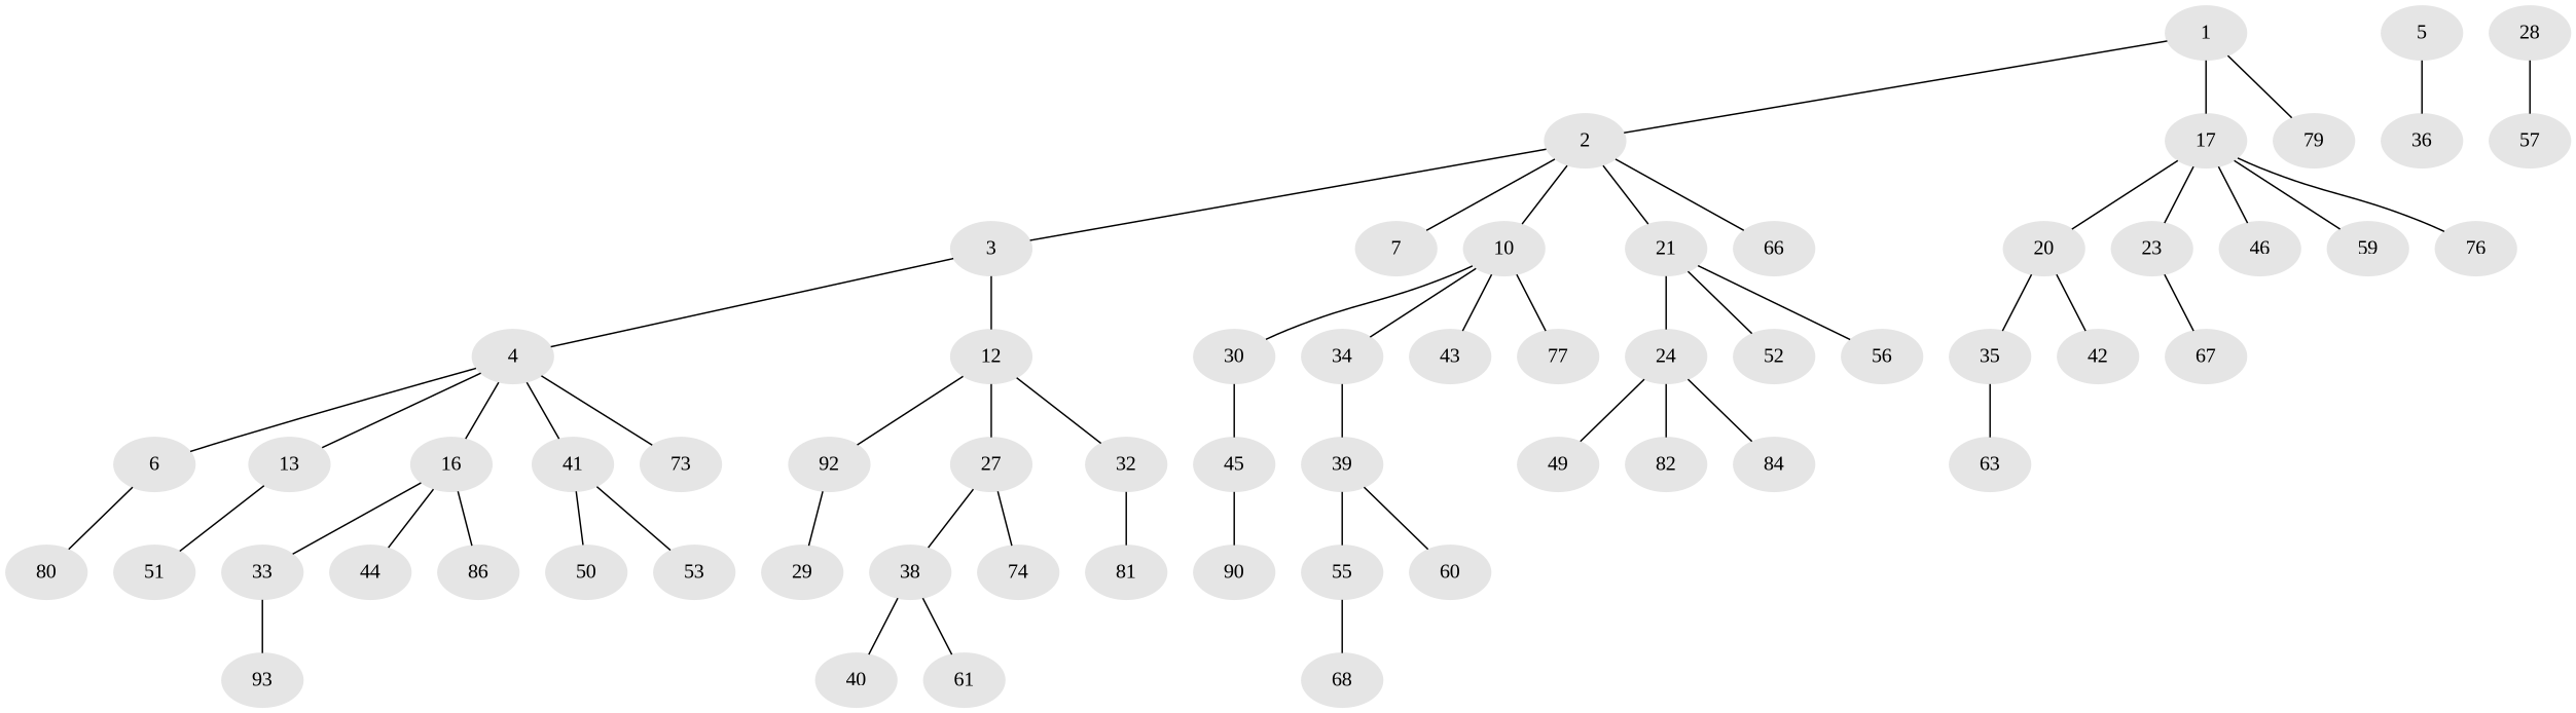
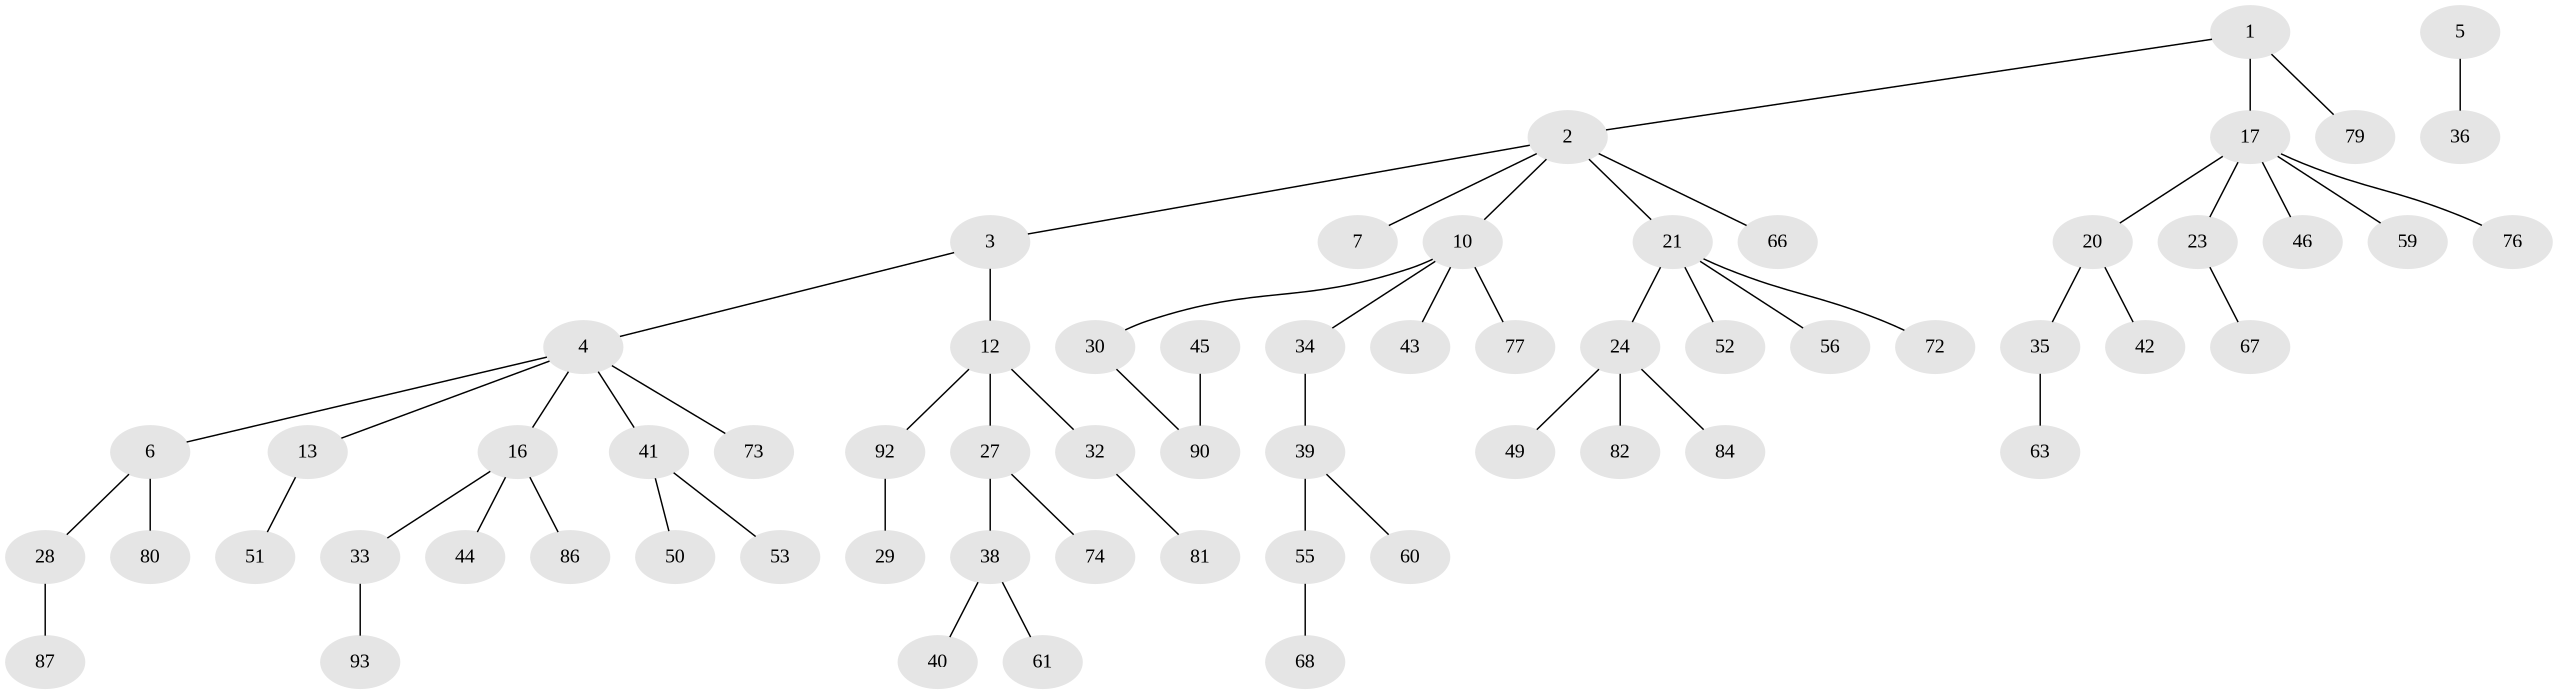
  graph {
    fontname="Liberation Serif"
    node [color=gray90 fontname="Liberation Serif" style=filled]
    edge [fontname="Liberation Serif"]
    1 [super="+26"]
    2 [super="+14"]
    17 [super="+19"]
    79
    3 [super="+9"]
    7
    10 [super="+11"]
    21 [super="+25"]
    66
    20 [super="+31"]
    23 [super="+65"]
    46
    59
    76
    4 [super="+58"]
    12 [super="+18"]
    5 [super="+15"]
    36
    30
    34 [super="+88"]
    43
    77
    24 [super="+57"]
    52
    56 [super="+85"]
+   72
    6 [super="+8"]
    13 [super="+69"]
    16 [super="+54"]
    41 [super="+48"]
    73
    n32 [label=92]
    27 [super="+64"]
    32 [super="+37"]
    28 [super="+70"]
    80
    51
    33 [super="+71"]
    44
    86
    50
    53
-   87 [label=57]
+   87
    45
    39 [super="+75"]
    29
    38
    74
    81 [super="+91"]
    n50 [label=93]
    35
    42 [super="+78"]
    67
    63 [super="+89"]
    49
    82
    84
    40 [super="+47"]
    61 [super="+62"]
    90
    55
    60
    68
    1 -- 2
    1 -- 17
    1 -- 79
    2 -- 3
    2 -- 7
    2 -- 10
    2 -- 21
    2 -- 66
    17 -- 20
    17 -- 23
    17 -- 46
    17 -- 59
    17 -- 76
    3 -- 4
    3 -- 12
    10 -- 30
    10 -- 34
    10 -- 43
    10 -- 77
    21 -- 24
    21 -- 52
    21 -- 56
+   21 -- 72
    20 -- 35
    20 -- 42
    23 -- 67
    4 -- 6
    4 -- 13
    4 -- 16
    4 -- 41
    4 -- 73
    12 -- n32
    12 -- 27
    12 -- 32
    5 -- 36
-   30 -- 45
+   30 -- 90
    34 -- 39
    24 -- 49
    24 -- 82
    24 -- 84
+   6 -- 28
    6 -- 80
    13 -- 51
    16 -- 33
    16 -- 44
    16 -- 86
    41 -- 50
    41 -- 53
    n32 -- 29
    27 -- 38
    27 -- 74
    32 -- 81
    28 -- 87
    33 -- n50
    45 -- 90
    39 -- 55
    39 -- 60
    38 -- 40
    38 -- 61
    35 -- 63
    55 -- 68
  }
